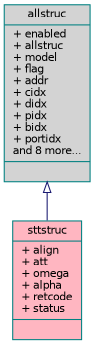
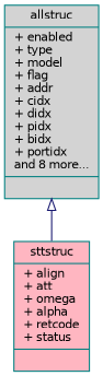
  digraph {
    node [color=teal fontname=Helvetica fontsize=10 shape=record style=filled]
    n1 [fillcolor=lightpink fontcolor=black height=0.2 label="{sttstruc\n|+ align\l+ att\l+ omega\l+ alpha\l+ retcode\l+ status\l|}" width=0.4]
-   n2 [fillcolor=lightgrey height=0.2 label="{allstruc\n|+ enabled\l+ allstruc\l+ model\l+ flag\l+ addr\l+ cidx\l+ didx\l+ pidx\l+ bidx\l+ portidx\land 8 more...\l|}" width=0.4]
+   n2 [fillcolor=lightgrey height=0.2 label="{allstruc\n|+ enabled\l+ type\l+ model\l+ flag\l+ addr\l+ cidx\l+ didx\l+ pidx\l+ bidx\l+ portidx\land 8 more...\l|}" width=0.4]
    n2 -> n1 [arrowtail=onormal color=midnightblue dir=back fontname=Helvetica fontsize=10 labelfontname=Helvetica labelfontsize=10 style=solid]
  }
